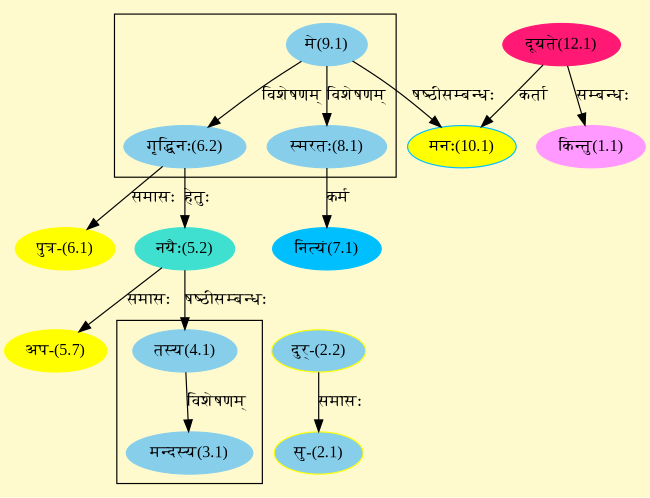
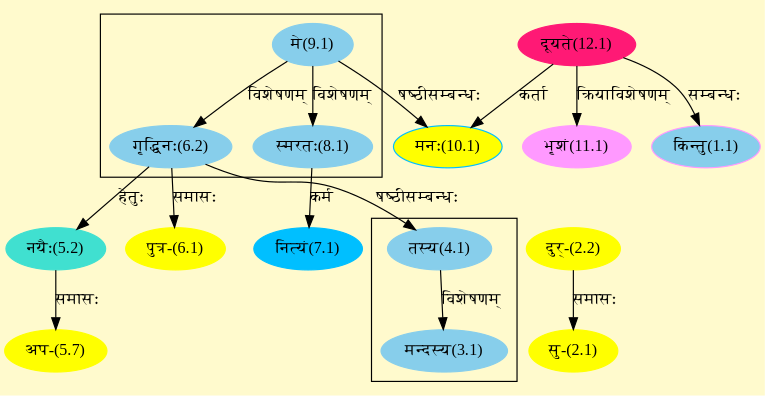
  digraph {
    bgcolor=lemonchiffon1
    compound=true
    fontname="Liberation Serif"
    rankdir=BT
    node [color="#87CEEB" fontname="Liberation Serif" style=filled]
    edge [dir=back fontname="Liberation Serif"]
    n1 [label="तस्य(4.1)"]
    n2 [label="मन्दस्य(3.1)"]
    n3 [label="गृद्धिनः(6.2)"]
    n4 [label="मे(9.1)"]
    n5 [label="स्मरतः(8.1)"]
    n6 [color="#40E0D0" label="नयैः(5.2)"]
    n7 [color="#00BFFF" fillcolor="#FFFF00" label="मनः(10.1)"]
    n8 [color="#FF1975" label="दूयते(12.1)"]
-   n9 [color="#FF99FF" label="किन्तु(1.1)"]
-   n10 [color="#FFFF00" label="सु-(2.1)" fillcolor="#87CEEB"]
-   n11 [color="#FFFF00" label="दुर्-(2.2)" fillcolor="#87CEEB"]
+   n9 [color="#FF99FF" label="किन्तु(1.1)" fillcolor="#87CEEB"]
+   n10 [color="#FFFF00" label="सु-(2.1)"]
+   n11 [color="#FFFF00" label="दुर्-(2.2)"]
    n12 [color="#FFFF00" label="अप-(5.7)"]
    n13 [color="#FFFF00" label="पुत्र-(6.1)"]
    n14 [color="#00BFFF" label="नित्यं(7.1)"]
+   n15 [color="#FF99FF" label="भृशं(11.1)"]
    subgraph cluster_1 {
      n1
      n2
    }
    subgraph cluster_2 {
      n3
      n4
      n5
    }
-   n1 -> n6 [label="षष्ठीसम्बन्धः"]
+   n1 -> n3 [label="षष्ठीसम्बन्धः"]
    n2 -> n1 [label="विशेषणम्"]
    n3 -> n4 [label="विशेषणम्"]
    n5 -> n4 [label="विशेषणम्"]
    n6 -> n3 [label="हेतुः"]
    n7 -> n4 [label="षष्ठीसम्बन्धः"]
    n7 -> n8 [label="कर्ता"]
    n9 -> n8 [label="सम्बन्धः"]
    n10 -> n11 [label="समासः"]
    n12 -> n6 [label="समासः"]
    n13 -> n3 [label="समासः"]
    n14 -> n5 [label="कर्म"]
+   n15 -> n8 [label="क्रियाविशेषणम्"]
  }
